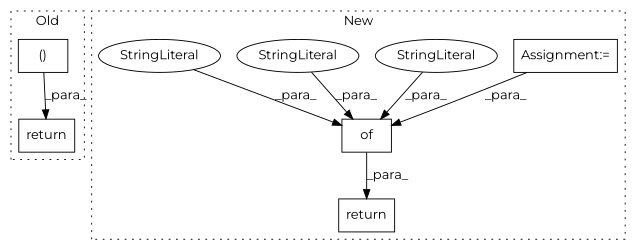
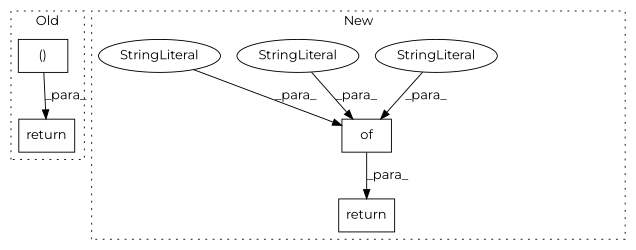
  digraph {
    fontname=Montserrat
    node [a=45 l=7 shape=box fontname=Montserrat]
    edge [fontname=Montserrat]
    n1 [a=106 l=60 label="()" s=3398]
    n2 [a=41 label=return s=4917]
    n3 [a=41 label=return s=4923]
-   n4 [a=7 l=1 label="Assignment:=" s=3126]
    n5 [a=32 l="3,1" label=of s="4934,4996"]
    n6 [l=10 label=StringLiteral s=4977 shape=ellipse]
    n7 [l=12 label=StringLiteral s=4955 shape=ellipse]
    n8 [l=9 label=StringLiteral s=4937 shape=ellipse]
    subgraph cluster_1 {
      label=Old
      style=dotted
      n1
      n2
    }
    subgraph cluster_2 {
      label=New
      style=dotted
      n3
-     n4
      n5
      n6
      n7
      n8
    }
    n1 -> n2 [label=_para_]
-   n4 -> n5 [label=_para_]
    n5 -> n3 [label=_para_]
    n6 -> n5 [label=_para_]
    n7 -> n5 [label=_para_]
    n8 -> n5 [label=_para_]
  }
